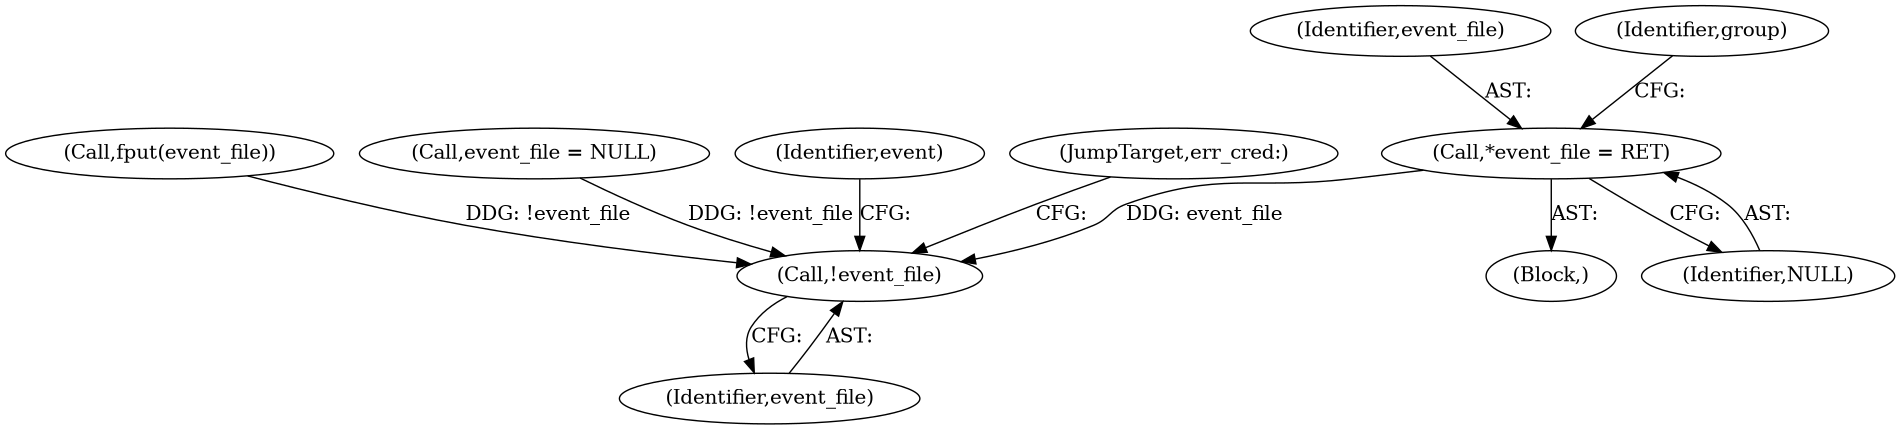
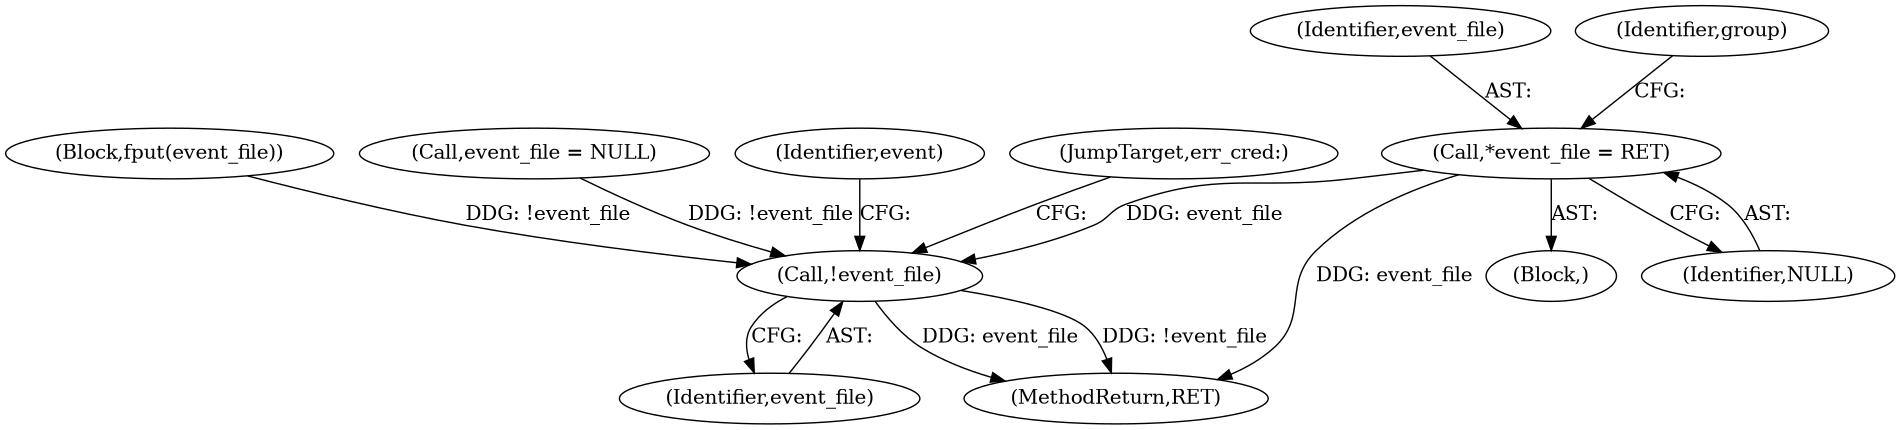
  digraph {
    n1 [label="(Call,*event_file = RET)"]
    n2 [label="(Call,!event_file)"]
    n3 [label="(Block,)"]
    n4 [label="(Identifier,NULL)"]
+   n5 [label="(MethodReturn,RET)"]
    n6 [label="(Identifier,event_file)"]
    n7 [label="(Identifier,event_file)"]
-   n8 [label="(Call,fput(event_file))"]
+   n8 [label="(Block,fput(event_file))"]
    n9 [label="(Call,event_file = NULL)"]
    n10 [label="(Identifier,group)"]
    n11 [label="(Identifier,event)"]
    n12 [label="(JumpTarget,err_cred:)"]
    n1 -> n2 [label="DDG: event_file"]
    n1 -> n3 [label="AST: "]
    n1 -> n4 [label="CFG: "]
+   n1 -> n5 [label="DDG: event_file"]
+   n2 -> n5 [label="DDG: !event_file"]
+   n2 -> n5 [label="DDG: event_file"]
    n2 -> n6 [label="CFG: "]
    n4 -> n1 [label="AST: "]
    n6 -> n2 [label="AST: "]
    n7 -> n1 [label="AST: "]
    n8 -> n2 [label="DDG: !event_file"]
    n9 -> n2 [label="DDG: !event_file"]
    n10 -> n1 [label="CFG: "]
    n11 -> n2 [label="CFG: "]
    n12 -> n2 [label="CFG: "]
  }
